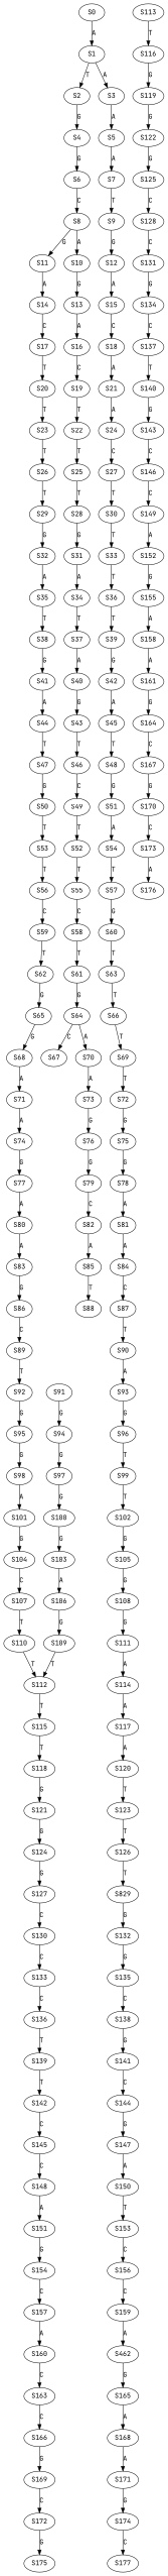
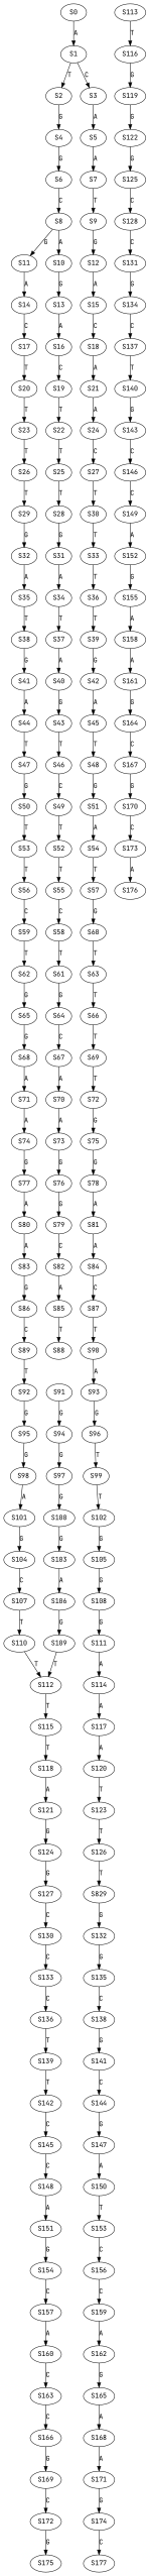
  strict digraph {
    fontname="JetBrains Mono"
    node [fontname="JetBrains Mono"]
    edge [fontname="JetBrains Mono"]
    S0
    S1
    S2
    S3
    S4
    S5
    S6
    S7
    S8
    S9
    S10
    S11
    S12
    S13
    S14
    S15
    S16
    S17
    S18
    S19
    S20
    S21
    S22
    S23
    S24
    S25
    S26
    S27
    S28
    S29
    S30
    S31
    S32
    S33
    S34
    S35
    S36
    S37
    S38
    S39
    S40
    S41
    S42
    S43
    S44
    S45
    S46
    S47
    S48
    S49
    S50
    S51
    S52
    S53
    S54
    S55
    S56
    S57
    S58
    S59
    S60
    S61
    S62
    S63
    S64
    S65
    S66
    S67
    S68
    S69
    S70
    S71
    S72
    S73
    S74
    S75
    S76
    S77
    S78
    S79
    S80
    S81
    S82
    S83
    S84
    S85
    S86
    S87
    S88
    S89
    S90
    S92
    S93
    S91
    S94
    S95
    S96
    S97
    S98
    S99
    S100
    S101
    S102
    S103
    S104
    S105
    S106
    S107
    S108
    S109
    S110
    S111
    S112
    S114
    S115
    S113
    S116
    S117
    S118
    S119
    S120
    S121
    S122
    S123
    S124
    S125
    S126
    S127
    S128
    n130 [label=S829]
    S130
    S131
    S132
    S133
    S134
    S135
    S136
    S137
    S138
    S139
    S140
    S141
    S142
    S143
    S144
    S145
    S146
    S147
    S148
    S149
    S150
    S151
    S152
    S153
    S154
    S155
    S156
    S157
    S158
    S159
    S160
    S161
-   S162 [label=S462]
+   S162
    S163
    S164
    S165
    S166
    S167
    S168
    S169
    S170
    S171
    S172
    S173
    S174
    S175
    S176
    S177
    S0 -> S1 [label=A]
    S1 -> S2 [label=T]
-   S1 -> S3 [label=A]
+   S1 -> S3 [label=C]
    S2 -> S4 [label=G]
    S3 -> S5 [label=A]
    S4 -> S6 [label=G]
    S5 -> S7 [label=A]
    S6 -> S8 [label=C]
    S7 -> S9 [label=T]
    S8 -> S10 [label=A]
    S8 -> S11 [label=G]
    S9 -> S12 [label=G]
    S10 -> S13 [label=G]
    S11 -> S14 [label=A]
    S12 -> S15 [label=A]
    S13 -> S16 [label=A]
    S14 -> S17 [label=C]
    S15 -> S18 [label=C]
    S16 -> S19 [label=C]
    S17 -> S20 [label=T]
    S18 -> S21 [label=A]
    S19 -> S22 [label=T]
    S20 -> S23 [label=T]
    S21 -> S24 [label=A]
    S22 -> S25 [label=T]
    S23 -> S26 [label=T]
    S24 -> S27 [label=C]
    S25 -> S28 [label=T]
    S26 -> S29 [label=T]
    S27 -> S30 [label=T]
    S28 -> S31 [label=G]
    S29 -> S32 [label=G]
    S30 -> S33 [label=T]
    S31 -> S34 [label=A]
    S32 -> S35 [label=A]
    S33 -> S36 [label=T]
    S34 -> S37 [label=T]
    S35 -> S38 [label=T]
    S36 -> S39 [label=T]
    S37 -> S40 [label=A]
    S38 -> S41 [label=G]
    S39 -> S42 [label=G]
    S40 -> S43 [label=G]
    S41 -> S44 [label=A]
    S42 -> S45 [label=A]
    S43 -> S46 [label=T]
    S44 -> S47 [label=T]
    S45 -> S48 [label=T]
    S46 -> S49 [label=C]
    S47 -> S50 [label=G]
    S48 -> S51 [label=G]
    S49 -> S52 [label=T]
    S50 -> S53 [label=T]
    S51 -> S54 [label=A]
    S52 -> S55 [label=T]
    S53 -> S56 [label=T]
    S54 -> S57 [label=T]
    S55 -> S58 [label=C]
    S56 -> S59 [label=C]
    S57 -> S60 [label=G]
    S58 -> S61 [label=T]
    S59 -> S62 [label=T]
    S60 -> S63 [label=T]
    S61 -> S64 [label=G]
    S62 -> S65 [label=G]
    S63 -> S66 [label=T]
    S64 -> S67 [label=C]
    S65 -> S68 [label=G]
    S66 -> S69 [label=T]
-   S64 -> S70 [label=A]
+   S67 -> S70 [label=A]
    S68 -> S71 [label=A]
    S69 -> S72 [label=T]
    S70 -> S73 [label=A]
    S71 -> S74 [label=A]
    S72 -> S75 [label=G]
    S73 -> S76 [label=G]
    S74 -> S77 [label=G]
    S75 -> S78 [label=G]
    S76 -> S79 [label=G]
    S77 -> S80 [label=A]
    S78 -> S81 [label=A]
    S79 -> S82 [label=C]
    S80 -> S83 [label=A]
    S81 -> S84 [label=A]
    S82 -> S85 [label=A]
    S83 -> S86 [label=G]
    S84 -> S87 [label=C]
    S85 -> S88 [label=T]
    S86 -> S89 [label=C]
    S87 -> S90 [label=T]
    S89 -> S92 [label=T]
    S90 -> S93 [label=A]
    S92 -> S95 [label=G]
    S93 -> S96 [label=G]
    S91 -> S94 [label=G]
    S94 -> S97 [label=G]
    S95 -> S98 [label=G]
    S96 -> S99 [label=T]
    S97 -> S100 [label=G]
    S98 -> S101 [label=A]
    S99 -> S102 [label=T]
    S100 -> S103 [label=G]
    S101 -> S104 [label=G]
    S102 -> S105 [label=G]
    S103 -> S106 [label=A]
    S104 -> S107 [label=C]
    S105 -> S108 [label=G]
    S106 -> S109 [label=G]
    S107 -> S110 [label=T]
    S108 -> S111 [label=G]
    S109 -> S112 [label=T]
    S110 -> S112 [label=T]
    S111 -> S114 [label=A]
    S112 -> S115 [label=T]
    S114 -> S117 [label=A]
    S115 -> S118 [label=T]
    S113 -> S116 [label=T]
    S116 -> S119 [label=G]
    S117 -> S120 [label=A]
-   S118 -> S121 [label=G]
+   S118 -> S121 [label=A]
    S119 -> S122 [label=G]
    S120 -> S123 [label=T]
    S121 -> S124 [label=G]
    S122 -> S125 [label=G]
    S123 -> S126 [label=T]
    S124 -> S127 [label=G]
    S125 -> S128 [label=C]
    S126 -> n130 [label=T]
    S127 -> S130 [label=C]
    S128 -> S131 [label=C]
    n130 -> S132 [label=G]
    S130 -> S133 [label=C]
    S131 -> S134 [label=G]
    S132 -> S135 [label=G]
    S133 -> S136 [label=C]
    S134 -> S137 [label=C]
    S135 -> S138 [label=C]
    S136 -> S139 [label=T]
    S137 -> S140 [label=T]
    S138 -> S141 [label=G]
    S139 -> S142 [label=T]
    S140 -> S143 [label=G]
    S141 -> S144 [label=C]
    S142 -> S145 [label=C]
    S143 -> S146 [label=C]
    S144 -> S147 [label=G]
    S145 -> S148 [label=C]
    S146 -> S149 [label=C]
    S147 -> S150 [label=A]
    S148 -> S151 [label=A]
    S149 -> S152 [label=A]
    S150 -> S153 [label=T]
    S151 -> S154 [label=G]
    S152 -> S155 [label=G]
    S153 -> S156 [label=C]
    S154 -> S157 [label=C]
    S155 -> S158 [label=A]
    S156 -> S159 [label=C]
    S157 -> S160 [label=A]
    S158 -> S161 [label=A]
    S159 -> S162 [label=A]
    S160 -> S163 [label=C]
    S161 -> S164 [label=G]
    S162 -> S165 [label=G]
    S163 -> S166 [label=C]
    S164 -> S167 [label=C]
    S165 -> S168 [label=A]
    S166 -> S169 [label=G]
    S167 -> S170 [label=G]
    S168 -> S171 [label=A]
    S169 -> S172 [label=C]
    S170 -> S173 [label=C]
    S171 -> S174 [label=G]
    S172 -> S175 [label=G]
    S173 -> S176 [label=A]
    S174 -> S177 [label=C]
  }
